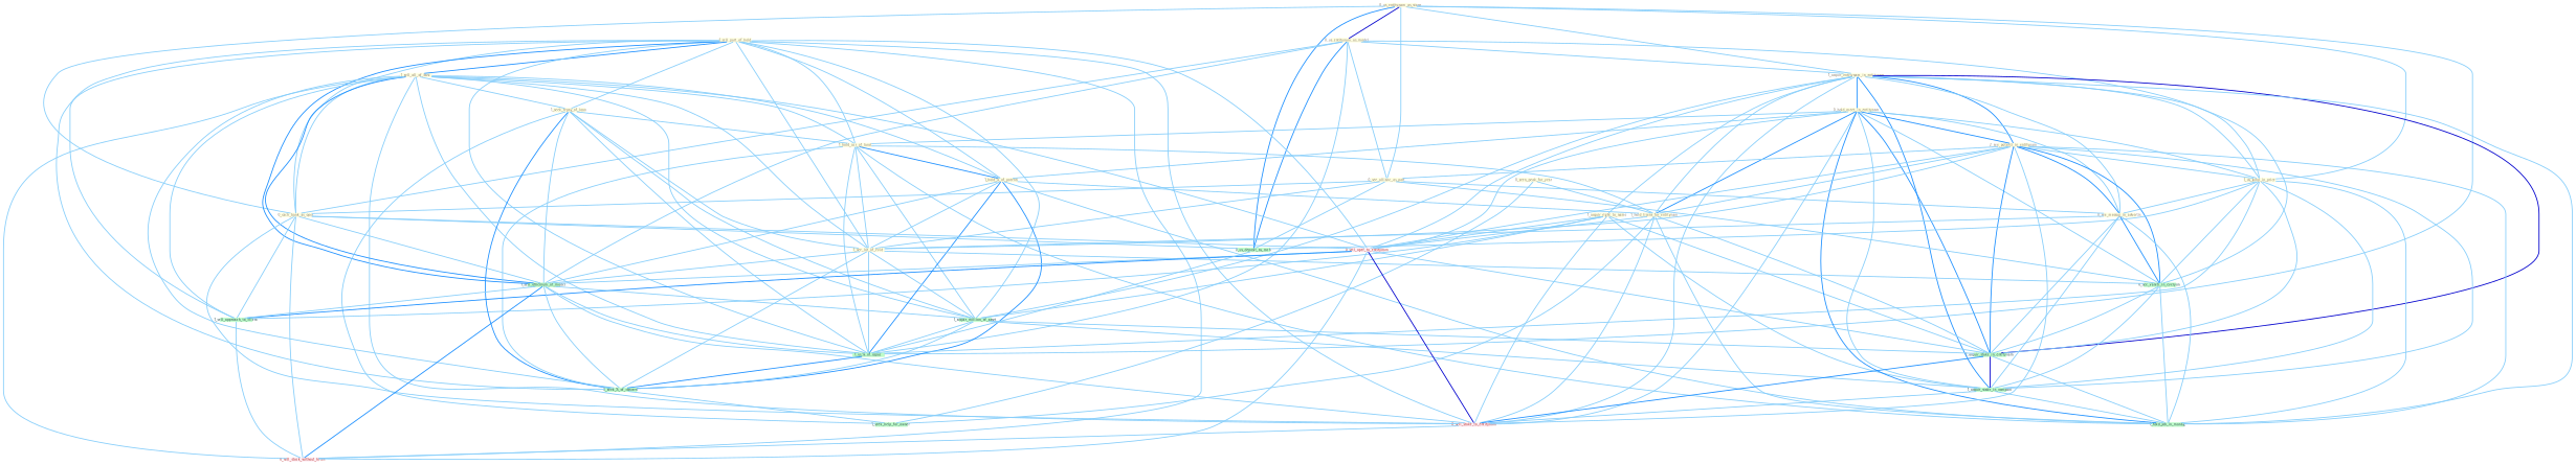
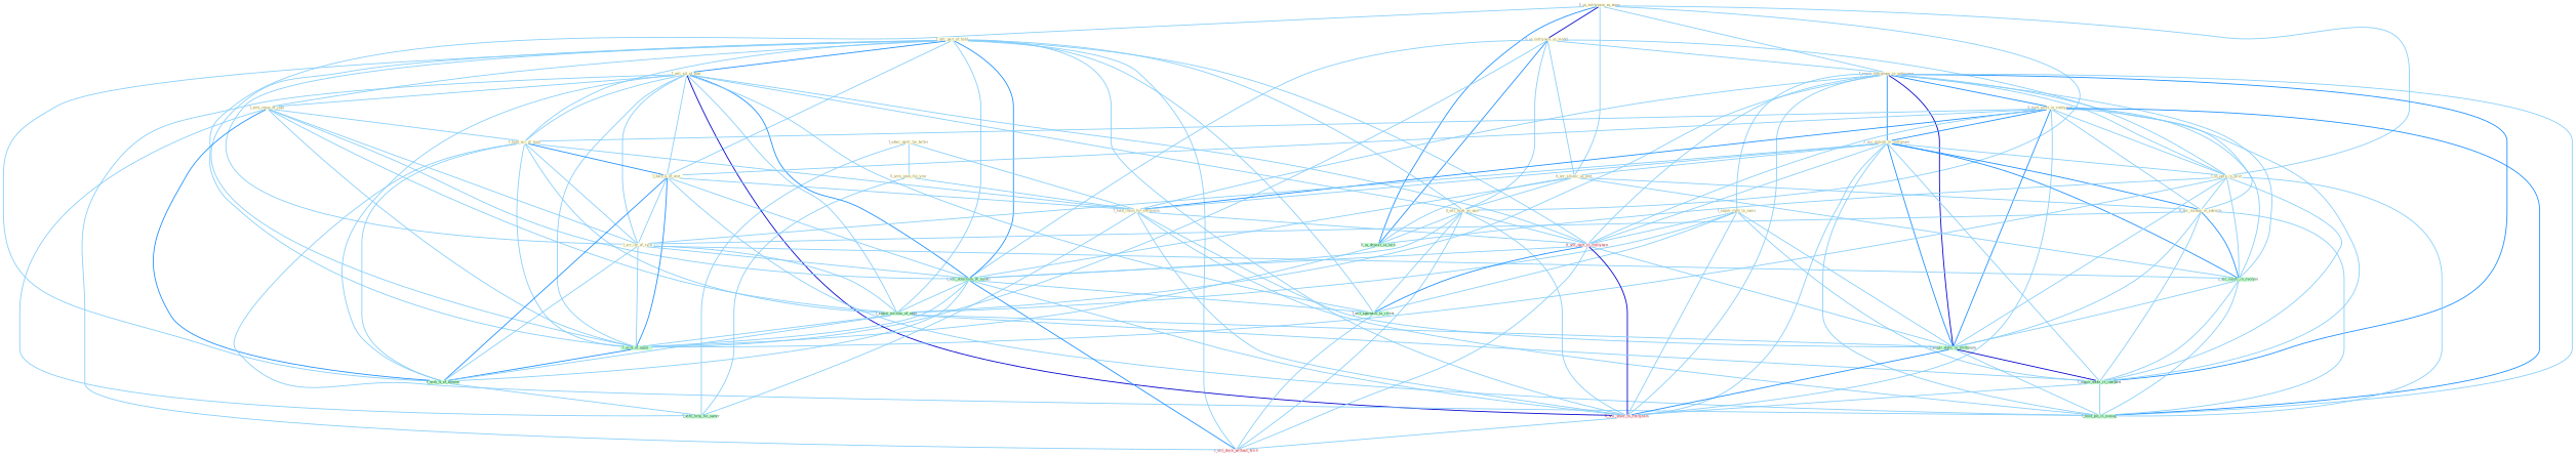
  graph {
    fontname="Fira Sans"
    node [color="#ffffe0" fixedsize=true fontcolor="#8b7d6b" fontname="Fira Sans" fontsize=4 shape=polygon style=filled]
    edge [color="#87cefa" fontname="Fira Sans" w=1]
    "0_us_entitynam_as_stone " [height=.06 width=.5]
    "0_us_entitynam_as_model " [height=.06 width=.5]
    "1_sell_part_of_hold " [height=.06 width=.5]
    "1_acquir_entitynam_in_entitynam " [height=.06 width=.5]
+   "1_usher_spirit_for_better " [height=.06 width=.5]
    "1_sell_all_of_busi " [height=.06 width=.5]
    "1_acquir_right_to_name " [height=.06 width=.5]
    "0_hold_meet_in_entitynam " [height=.06 width=.5]
    "0_seen_peak_for_year " [height=.06 width=.5]
    n10 [height=.06 label="2_see_potenti_in_entitynam" width=.5]
    "0_see_allianc_as_part " [height=.06 width=.5]
    "1_seek_repay_of_loan " [height=.06 width=.5]
    "1_hold_acr_of_land " [height=.06 width=.5]
-   "1_hold_%_of_seat " [height=.06 width=.5 label="1_hold_%_of_potenti"]
+   "1_hold_%_of_seat " [height=.06 width=.5]
    "1_us_jump_in_price " [height=.06 width=.5]
-   "0_sell_bank_as_oper " [height=.06 width=.5 label="0_cach_bank_as_oper"]
+   "0_sell_bank_as_oper " [height=.06 width=.5]
    "0_see_messag_in_advertis " [height=.06 width=.5]
    "1_see_lot_of_evid " [height=.06 width=.5]
    "1_hold_licens_for_entitynam " [height=.06 width=.5]
    "0_sell_oper_to_entitynam " [color="#fff0f5" fontcolor="#b22222" height=.06 width=.5]
    "0_sell_stake_to_entitynam " [color="#fff0f5" fontcolor="#b22222" height=.06 width=.5]
    "0_sell_stock_without_hitch " [color="#fff0f5" fontcolor="#b22222" height=.06 width=.5]
    "0_us_deposit_as_cach " [color="#BDFCC9" fontcolor="#2f4f4f" height=.06 width=.5]
    "1_us_%_of_capac " [color="#BDFCC9" fontcolor="#2f4f4f" height=.06 width=.5]
    "1_sell_othernum_of_model " [color="#BDFCC9" fontcolor="#2f4f4f" height=.06 width=.5]
    "1_acquir_million_of_asset " [color="#BDFCC9" fontcolor="#2f4f4f" height=.06 width=.5]
    "1_sell_approach_to_client " [color="#BDFCC9" fontcolor="#2f4f4f" height=.06 width=.5]
    n28 [color="#BDFCC9" fontcolor="#2f4f4f" height=.06 label="3_seek_%_of_concern" width=.5]
    "0_see_vaniti_in_everyon " [color="#BDFCC9" fontcolor="#2f4f4f" height=.06 width=.5]
    "1_acquir_stake_in_entitynam " [color="#BDFCC9" fontcolor="#2f4f4f" height=.06 width=.5]
    "1_acquir_stake_in_compani " [color="#BDFCC9" fontcolor="#2f4f4f" height=.06 width=.5]
    "1_hold_job_in_manag " [color="#BDFCC9" fontcolor="#2f4f4f" height=.06 width=.5]
    "1_seek_help_for_owner " [color="#BDFCC9" fontcolor="#2f4f4f" height=.06 width=.5]
    subgraph sub_1 {
      "0_us_entitynam_as_stone "
      "0_us_entitynam_as_model "
      "1_sell_part_of_hold "
      "1_acquir_entitynam_in_entitynam "
+     "1_usher_spirit_for_better "
      "1_sell_all_of_busi "
      "1_acquir_right_to_name "
      "0_hold_meet_in_entitynam "
      "0_seen_peak_for_year "
      n10
      "0_see_allianc_as_part "
      "1_seek_repay_of_loan "
      "1_hold_acr_of_land "
      "1_hold_%_of_seat "
      "1_us_jump_in_price "
      "0_sell_bank_as_oper "
      "0_see_messag_in_advertis "
      "1_see_lot_of_evid "
      "1_hold_licens_for_entitynam "
    }
    subgraph sub_2 {
      "0_sell_oper_to_entitynam "
      "0_sell_stake_to_entitynam "
      "0_sell_stock_without_hitch "
    }
    "0_us_entitynam_as_stone " -- "0_us_entitynam_as_model " [color="#0000cd" w=3]
    "0_us_entitynam_as_stone " -- "1_acquir_entitynam_in_entitynam "
    "0_us_entitynam_as_stone " -- "0_see_allianc_as_part "
    "0_us_entitynam_as_stone " -- "1_us_jump_in_price "
    "0_us_entitynam_as_stone " -- "0_sell_bank_as_oper "
    "0_us_entitynam_as_stone " -- "0_us_deposit_as_cach " [color="#1e90ff" w=2]
    "0_us_entitynam_as_stone " -- "1_us_%_of_capac "
    "0_us_entitynam_as_model " -- "1_acquir_entitynam_in_entitynam "
    "0_us_entitynam_as_model " -- "0_see_allianc_as_part "
    "0_us_entitynam_as_model " -- "1_us_jump_in_price "
    "0_us_entitynam_as_model " -- "0_sell_bank_as_oper "
    "0_us_entitynam_as_model " -- "0_us_deposit_as_cach " [color="#1e90ff" w=2]
    "0_us_entitynam_as_model " -- "1_us_%_of_capac "
    "0_us_entitynam_as_model " -- "1_sell_othernum_of_model "
    "1_sell_part_of_hold " -- "1_sell_all_of_busi " [color="#1e90ff" w=2]
    "1_sell_part_of_hold " -- "1_seek_repay_of_loan "
    "1_sell_part_of_hold " -- "1_hold_acr_of_land "
    "1_sell_part_of_hold " -- "1_hold_%_of_seat "
    "1_sell_part_of_hold " -- "0_sell_bank_as_oper "
    "1_sell_part_of_hold " -- "1_see_lot_of_evid "
    "1_sell_part_of_hold " -- "0_sell_oper_to_entitynam "
    "1_sell_part_of_hold " -- "0_sell_stake_to_entitynam "
    "1_sell_part_of_hold " -- "0_sell_stock_without_hitch "
    "1_sell_part_of_hold " -- "1_us_%_of_capac "
    "1_sell_part_of_hold " -- "1_sell_othernum_of_model " [color="#1e90ff" w=2]
    "1_sell_part_of_hold " -- "1_acquir_million_of_asset "
    "1_sell_part_of_hold " -- "1_sell_approach_to_client "
    "1_sell_part_of_hold " -- n28
    "1_acquir_entitynam_in_entitynam " -- "1_acquir_right_to_name "
    "1_acquir_entitynam_in_entitynam " -- "0_hold_meet_in_entitynam " [color="#1e90ff" w=2]
    "1_acquir_entitynam_in_entitynam " -- n10 [color="#1e90ff" w=2]
    "1_acquir_entitynam_in_entitynam " -- "1_us_jump_in_price "
    "1_acquir_entitynam_in_entitynam " -- "0_see_messag_in_advertis "
    "1_acquir_entitynam_in_entitynam " -- "1_hold_licens_for_entitynam "
    "1_acquir_entitynam_in_entitynam " -- "0_sell_oper_to_entitynam "
    "1_acquir_entitynam_in_entitynam " -- "0_sell_stake_to_entitynam "
    "1_acquir_entitynam_in_entitynam " -- "1_acquir_million_of_asset "
    "1_acquir_entitynam_in_entitynam " -- "0_see_vaniti_in_everyon "
    "1_acquir_entitynam_in_entitynam " -- "1_acquir_stake_in_entitynam " [color="#0000cd" w=3]
    "1_acquir_entitynam_in_entitynam " -- "1_acquir_stake_in_compani " [color="#1e90ff" w=2]
    "1_acquir_entitynam_in_entitynam " -- "1_hold_job_in_manag "
+   "1_usher_spirit_for_better " -- "0_seen_peak_for_year "
+   "1_usher_spirit_for_better " -- "1_hold_licens_for_entitynam "
+   "1_usher_spirit_for_better " -- "1_seek_help_for_owner "
    "1_sell_all_of_busi " -- "1_seek_repay_of_loan "
    "1_sell_all_of_busi " -- "1_hold_acr_of_land "
    "1_sell_all_of_busi " -- "1_hold_%_of_seat "
    "1_sell_all_of_busi " -- "0_sell_bank_as_oper "
    "1_sell_all_of_busi " -- "1_see_lot_of_evid "
    "1_sell_all_of_busi " -- "0_sell_oper_to_entitynam "
-   "1_sell_all_of_busi " -- "0_sell_stake_to_entitynam "
+   "1_sell_all_of_busi " -- "0_sell_stake_to_entitynam " [color="#0000cd"]
    "1_sell_all_of_busi " -- "0_sell_stock_without_hitch "
    "1_sell_all_of_busi " -- "1_us_%_of_capac "
    "1_sell_all_of_busi " -- "1_sell_othernum_of_model " [color="#1e90ff" w=2]
    "1_sell_all_of_busi " -- "1_acquir_million_of_asset "
    "1_sell_all_of_busi " -- "1_sell_approach_to_client "
    "1_sell_all_of_busi " -- n28
    "1_acquir_right_to_name " -- "0_sell_oper_to_entitynam "
    "1_acquir_right_to_name " -- "0_sell_stake_to_entitynam "
    "1_acquir_right_to_name " -- "1_acquir_million_of_asset "
    "1_acquir_right_to_name " -- "1_sell_approach_to_client "
    "1_acquir_right_to_name " -- "1_acquir_stake_in_entitynam "
    "1_acquir_right_to_name " -- "1_acquir_stake_in_compani "
    "0_hold_meet_in_entitynam " -- n10 [color="#1e90ff" w=2]
    "0_hold_meet_in_entitynam " -- "1_hold_acr_of_land "
    "0_hold_meet_in_entitynam " -- "1_hold_%_of_seat "
    "0_hold_meet_in_entitynam " -- "1_us_jump_in_price "
    "0_hold_meet_in_entitynam " -- "0_see_messag_in_advertis "
    "0_hold_meet_in_entitynam " -- "1_hold_licens_for_entitynam " [color="#1e90ff" w=2]
    "0_hold_meet_in_entitynam " -- "0_sell_oper_to_entitynam "
    "0_hold_meet_in_entitynam " -- "0_sell_stake_to_entitynam "
    "0_hold_meet_in_entitynam " -- "0_see_vaniti_in_everyon "
    "0_hold_meet_in_entitynam " -- "1_acquir_stake_in_entitynam " [color="#1e90ff" w=2]
    "0_hold_meet_in_entitynam " -- "1_acquir_stake_in_compani "
    "0_hold_meet_in_entitynam " -- "1_hold_job_in_manag " [color="#1e90ff" w=2]
    "0_seen_peak_for_year " -- "1_hold_licens_for_entitynam "
    "0_seen_peak_for_year " -- "1_seek_help_for_owner "
    n10 -- "0_see_allianc_as_part "
    n10 -- "1_us_jump_in_price "
    n10 -- "0_see_messag_in_advertis " [color="#1e90ff" w=2]
    n10 -- "1_see_lot_of_evid "
    n10 -- "1_hold_licens_for_entitynam "
    n10 -- "0_sell_oper_to_entitynam "
    n10 -- "0_sell_stake_to_entitynam "
    n10 -- "0_see_vaniti_in_everyon " [color="#1e90ff" w=2]
    n10 -- "1_acquir_stake_in_entitynam " [color="#1e90ff" w=2]
    n10 -- "1_acquir_stake_in_compani "
    n10 -- "1_hold_job_in_manag "
    "0_see_allianc_as_part " -- "0_sell_bank_as_oper "
    "0_see_allianc_as_part " -- "0_see_messag_in_advertis "
-   "0_see_allianc_as_part " -- "1_see_lot_of_evid "
+   "0_see_allianc_as_part " -- "1_sell_othernum_of_model "
    "0_see_allianc_as_part " -- "0_us_deposit_as_cach "
    "0_see_allianc_as_part " -- "0_see_vaniti_in_everyon "
    "1_seek_repay_of_loan " -- "1_hold_acr_of_land "
    "1_seek_repay_of_loan " -- "1_see_lot_of_evid "
    "1_seek_repay_of_loan " -- "1_us_%_of_capac "
    "1_seek_repay_of_loan " -- "1_sell_othernum_of_model "
    "1_seek_repay_of_loan " -- "1_acquir_million_of_asset "
    "1_seek_repay_of_loan " -- n28 [color="#1e90ff" w=2]
    "1_seek_repay_of_loan " -- "1_seek_help_for_owner "
    "1_hold_acr_of_land " -- "1_hold_%_of_seat " [color="#1e90ff" w=2]
    "1_hold_acr_of_land " -- "1_see_lot_of_evid "
    "1_hold_acr_of_land " -- "1_hold_licens_for_entitynam "
    "1_hold_acr_of_land " -- "1_us_%_of_capac "
    "1_hold_acr_of_land " -- "1_acquir_million_of_asset "
    "1_hold_acr_of_land " -- n28
    "1_hold_acr_of_land " -- "1_hold_job_in_manag "
    "1_hold_%_of_seat " -- "1_see_lot_of_evid "
    "1_hold_%_of_seat " -- "1_hold_licens_for_entitynam "
    "1_hold_%_of_seat " -- "1_us_%_of_capac " [color="#1e90ff" w=2]
    "1_hold_%_of_seat " -- "1_sell_othernum_of_model "
    "1_hold_%_of_seat " -- n28 [color="#1e90ff" w=2]
    "1_hold_%_of_seat " -- "1_hold_job_in_manag "
    "1_us_jump_in_price " -- "0_see_messag_in_advertis "
    "1_us_jump_in_price " -- "0_us_deposit_as_cach "
    "1_us_jump_in_price " -- "1_us_%_of_capac "
    "1_us_jump_in_price " -- "0_see_vaniti_in_everyon "
    "1_us_jump_in_price " -- "1_acquir_stake_in_entitynam "
    "1_us_jump_in_price " -- "1_acquir_stake_in_compani "
    "1_us_jump_in_price " -- "1_hold_job_in_manag "
    "0_sell_bank_as_oper " -- "0_sell_oper_to_entitynam "
    "0_sell_bank_as_oper " -- "0_sell_stake_to_entitynam "
    "0_sell_bank_as_oper " -- "0_sell_stock_without_hitch "
    "0_sell_bank_as_oper " -- "0_us_deposit_as_cach "
    "0_sell_bank_as_oper " -- "1_sell_othernum_of_model "
    "0_sell_bank_as_oper " -- "1_sell_approach_to_client "
    "0_see_messag_in_advertis " -- "1_see_lot_of_evid "
    "0_see_messag_in_advertis " -- "0_see_vaniti_in_everyon " [color="#1e90ff" w=2]
    "0_see_messag_in_advertis " -- "1_acquir_stake_in_entitynam "
    "0_see_messag_in_advertis " -- "1_acquir_stake_in_compani "
    "0_see_messag_in_advertis " -- "1_hold_job_in_manag "
    "1_see_lot_of_evid " -- "1_us_%_of_capac "
    "1_see_lot_of_evid " -- "1_sell_othernum_of_model "
    "1_see_lot_of_evid " -- "1_acquir_million_of_asset "
    "1_see_lot_of_evid " -- n28
    "1_see_lot_of_evid " -- "0_see_vaniti_in_everyon "
    "1_hold_licens_for_entitynam " -- "0_sell_oper_to_entitynam "
    "1_hold_licens_for_entitynam " -- "0_sell_stake_to_entitynam "
    "1_hold_licens_for_entitynam " -- "1_acquir_stake_in_entitynam "
    "1_hold_licens_for_entitynam " -- "1_hold_job_in_manag "
    "1_hold_licens_for_entitynam " -- "1_seek_help_for_owner "
    "0_sell_oper_to_entitynam " -- "0_sell_stake_to_entitynam " [color="#0000cd" w=3]
    "0_sell_oper_to_entitynam " -- "0_sell_stock_without_hitch "
    "0_sell_oper_to_entitynam " -- "1_sell_othernum_of_model "
    "0_sell_oper_to_entitynam " -- "1_sell_approach_to_client " [color="#1e90ff" w=2]
    "0_sell_oper_to_entitynam " -- "1_acquir_stake_in_entitynam "
    "0_sell_stake_to_entitynam " -- "0_sell_stock_without_hitch "
    "0_us_deposit_as_cach " -- "1_us_%_of_capac "
    "1_us_%_of_capac " -- n28 [color="#1e90ff" w=2]
    "1_sell_othernum_of_model " -- "0_sell_stake_to_entitynam "
    "1_sell_othernum_of_model " -- "0_sell_stock_without_hitch " [color="#1e90ff"]
    "1_sell_othernum_of_model " -- "1_us_%_of_capac "
    "1_sell_othernum_of_model " -- "1_acquir_million_of_asset "
    "1_sell_othernum_of_model " -- "1_sell_approach_to_client "
    "1_sell_othernum_of_model " -- n28
    "1_acquir_million_of_asset " -- "1_us_%_of_capac "
    "1_acquir_million_of_asset " -- n28
    "1_acquir_million_of_asset " -- "1_acquir_stake_in_entitynam "
    "1_acquir_million_of_asset " -- "1_acquir_stake_in_compani "
    "1_sell_approach_to_client " -- "0_sell_stock_without_hitch "
    n28 -- "1_seek_help_for_owner "
    "0_see_vaniti_in_everyon " -- "1_acquir_stake_in_entitynam "
    "0_see_vaniti_in_everyon " -- "1_acquir_stake_in_compani "
    "0_see_vaniti_in_everyon " -- "1_hold_job_in_manag "
    "1_acquir_stake_in_entitynam " -- "0_sell_stake_to_entitynam " [color="#1e90ff" w=2]
    "1_acquir_stake_in_entitynam " -- "1_acquir_stake_in_compani " [color="#0000cd" w=3]
    "1_acquir_stake_in_entitynam " -- "1_hold_job_in_manag "
    "1_acquir_stake_in_compani " -- "0_sell_stake_to_entitynam "
    "1_acquir_stake_in_compani " -- "1_hold_job_in_manag "
  }
